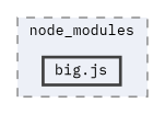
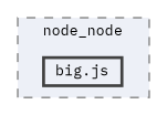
  digraph {
    compound=true
    fontname="IBM Plex Mono"
    n1 [color=grey25 fillcolor="#edf0f7" fontname="IBM Plex Mono" fontsize=10 height=0.2 label="big.js" shape=box style="filled,bold" width=0.4]
    subgraph cluster_1 {
      bgcolor="#edf0f7"
      fontsize=10
-     label=node_modules
+     label=node_node
      pencolor=grey50
      style="filled,dashed"
      n1
    }
  }
